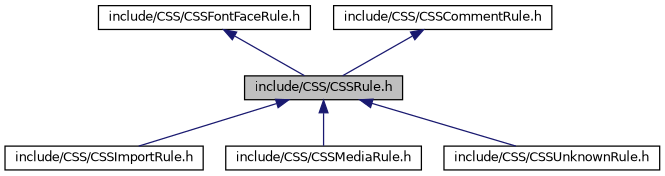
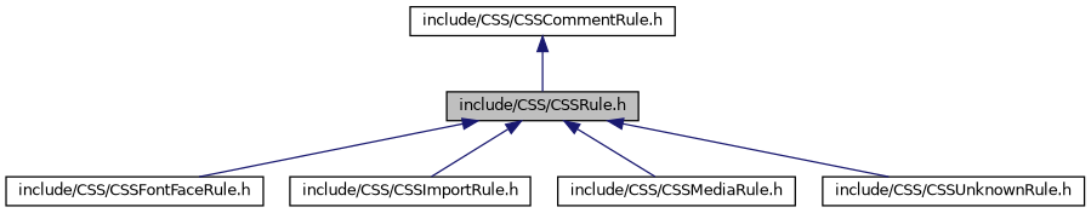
  digraph {
    node [color=black fillcolor=white fontname=Helvetica fontsize=10 shape=record style=filled]
    edge [color=midnightblue dir=back fontname=Helvetica fontsize=10 labelfontname=Helvetica labelfontsize=10 style=solid]
    n1 [fillcolor=grey75 fontcolor=black height=0.2 label="include/CSS/CSSRule.h" width=0.4]
    n2 [height=0.2 label="include/CSS/CSSFontFaceRule.h" width=0.4]
    n3 [height=0.2 label="include/CSS/CSSImportRule.h" width=0.4]
    n4 [height=0.2 label="include/CSS/CSSMediaRule.h" width=0.4]
    n5 [height=0.2 label="include/CSS/CSSUnknownRule.h" width=0.4]
    n6 [height=0.2 label="include/CSS/CSSCommentRule.h" width=0.4]
-   n2 -> n1
+   n1 -> n2
    n1 -> n3
    n1 -> n4
    n1 -> n5
    n6 -> n1
  }
